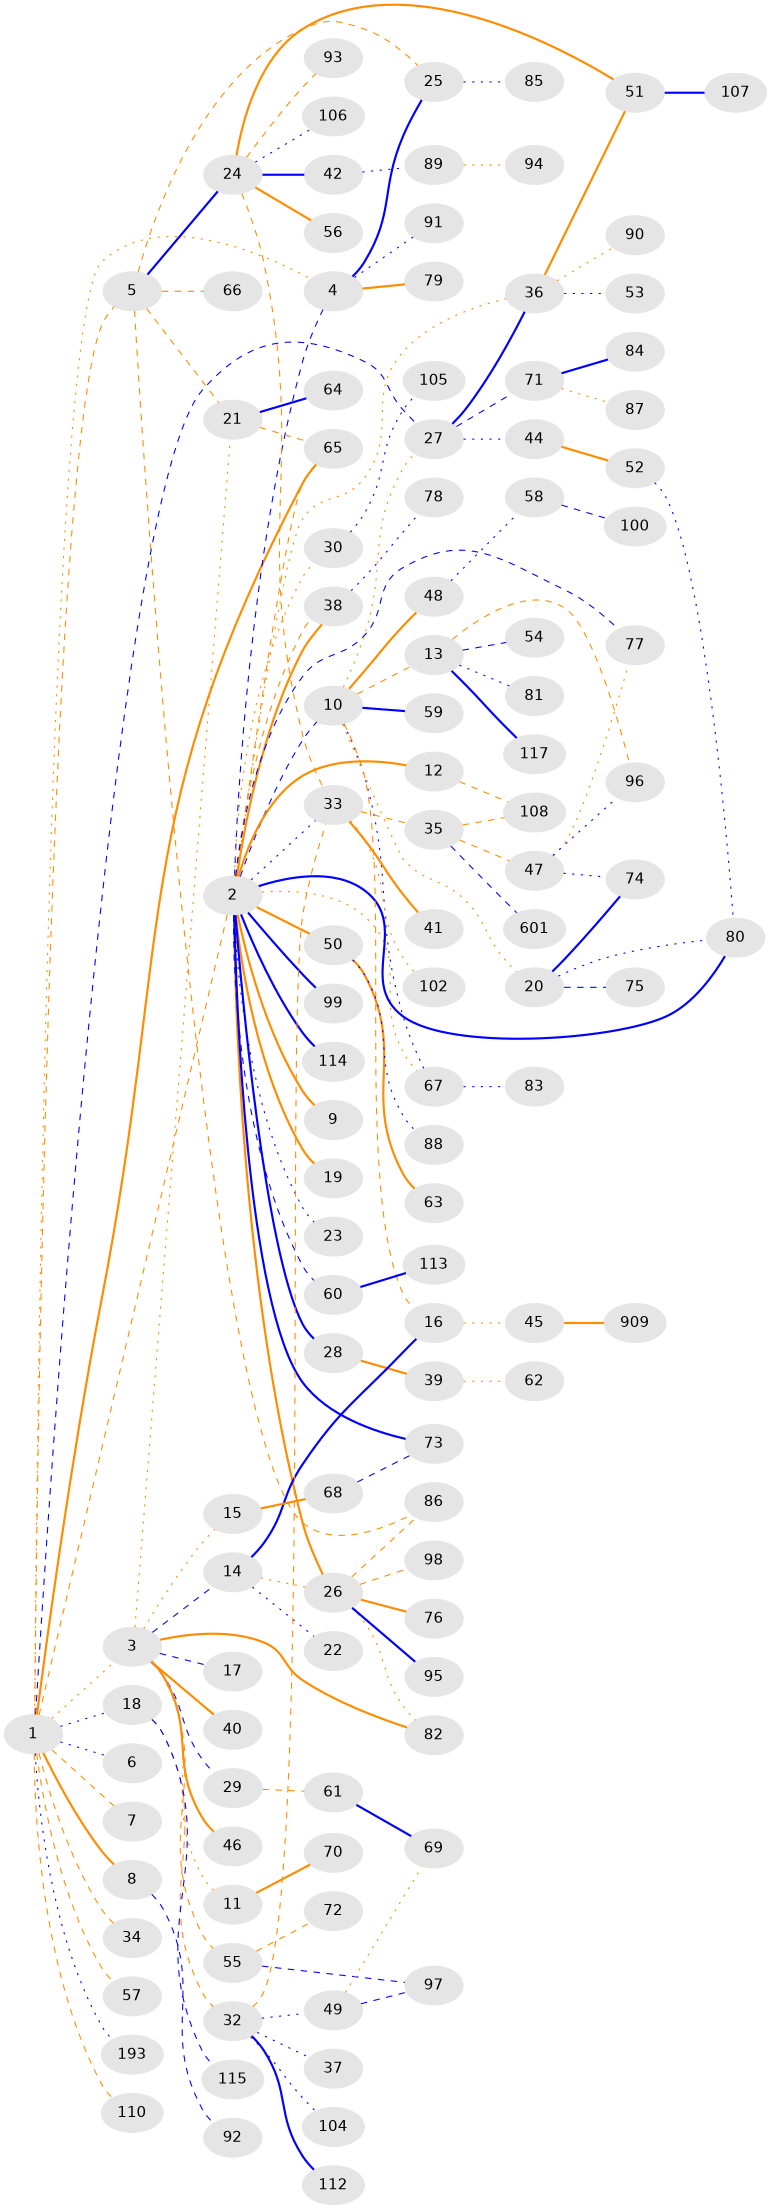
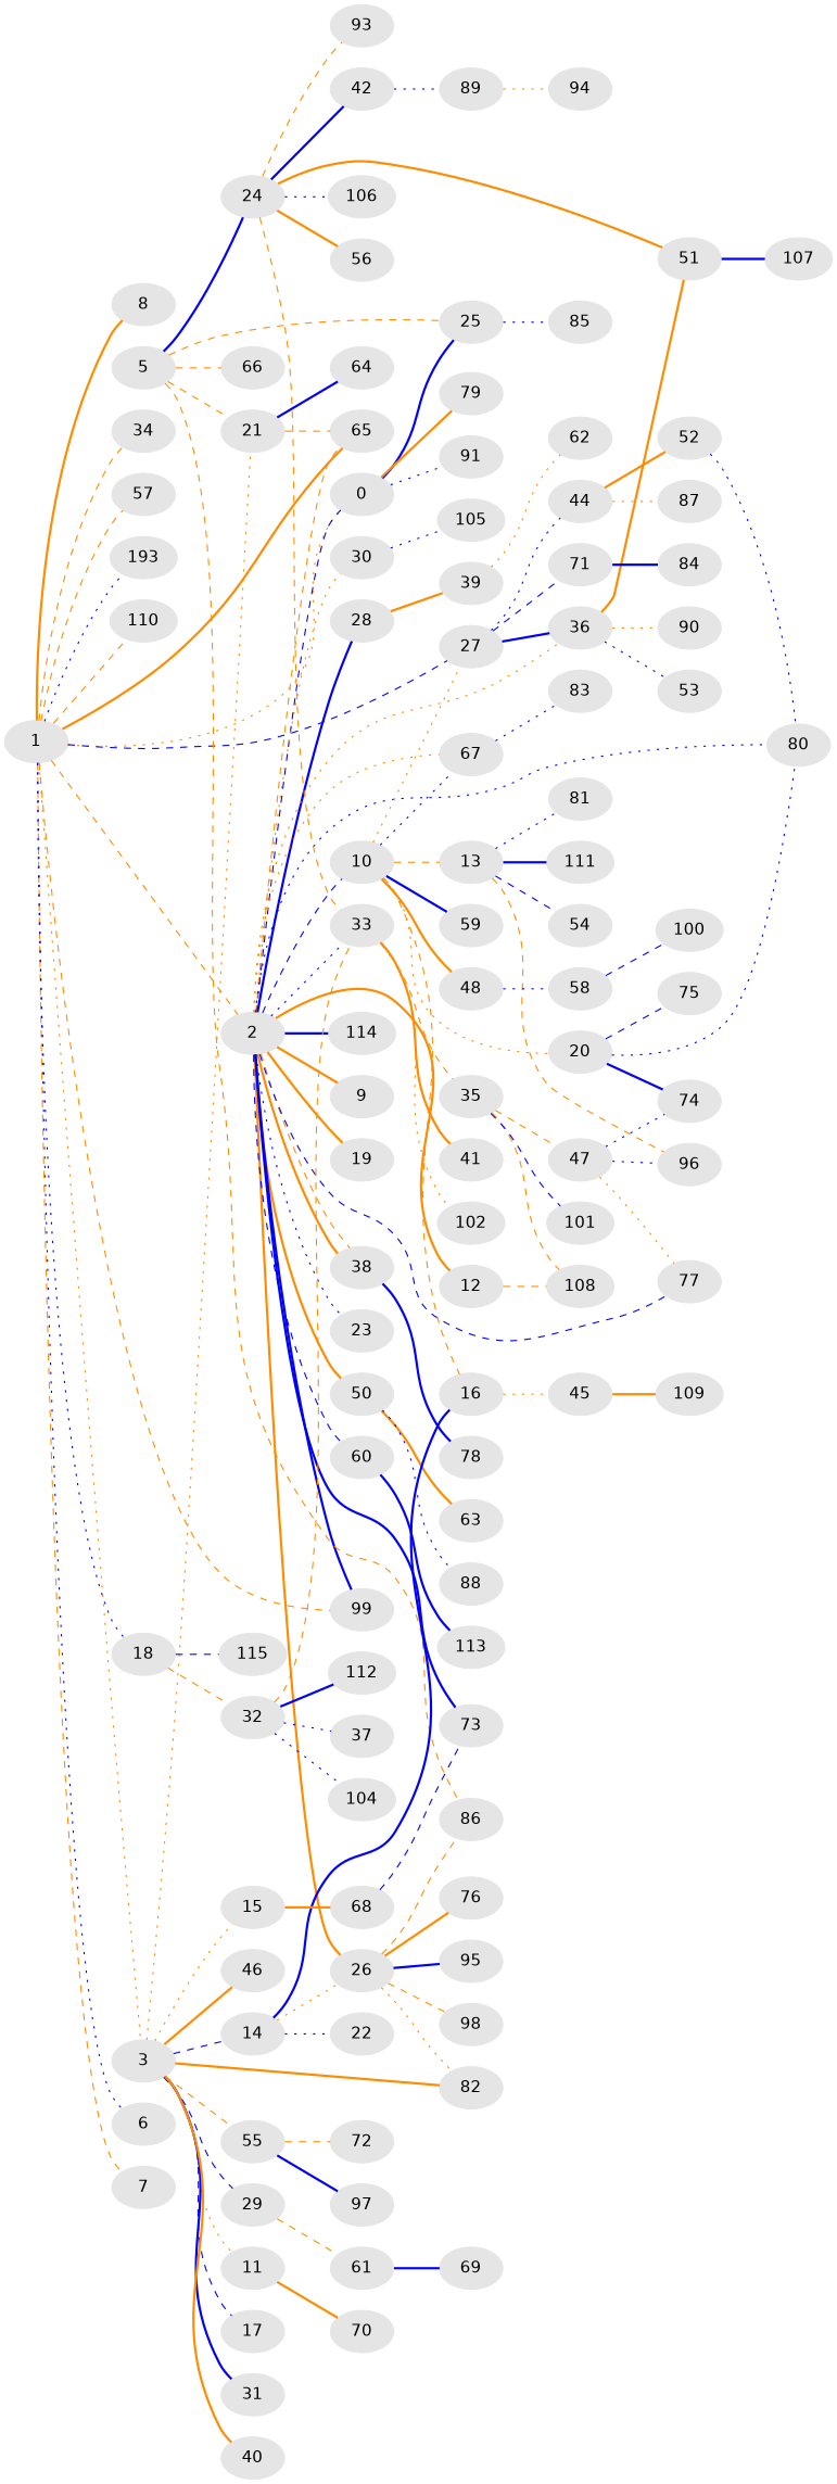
  graph {
    fontname="DejaVu Sans"
    rankdir=LR
    node [color=gray90 fontname="DejaVu Sans" style=filled]
    edge [color=darkorange fontname="DejaVu Sans" style=dashed]
    1
    2
    3
-   4
+   4 [label=0]
    5
    6
    7
    8
    18
    27
    34
    57
    65
    n14 [label=193]
    110
    9
    10
    12
    19
    23
    26
    28
    30
    33
    36
    38
    50
    60
    67
    73
    77
    80
    99
    114
    11
    14
    15
    17
    21
    29
+   31
    40
    46
    55
    82
    25
    79
    91
    24
    66
    86
-   92
    32
    115
    44
    71
    13
    16
    20
    48
    59
    108
    76
    95
    98
    39
    105
    35
    41
    102
    51
    53
    90
    78
    63
    88
    113
    83
    70
    22
    68
    64
    61
    97
    72
    85
    42
    56
    93
    106
    54
    81
    96
-   111 [label=117]
+   111
    45
    74
    75
    58
-   109 [label=909]
+   109
    37
-   49
    104
    112
    89
    107
    52
    84
    87
    62
    69
    47
-   101 [label=601]
+   101
    94
    100
    1 -- 2
    1 -- 3 [style=dotted]
    1 -- 4 [style=dotted]
-   1 -- 5
+   1 -- 99
    1 -- 6 [color=blue style=dotted]
    1 -- 7
    1 -- 8 [style=bold]
    1 -- 18 [color=blue style=dotted]
    1 -- 27 [color=blue]
    1 -- 34
    1 -- 57
    1 -- 65 [style=bold]
    1 -- n14 [color=blue style=dotted]
    1 -- 110
    2 -- 4 [color=blue]
    2 -- 65
    2 -- 9 [style=bold]
    2 -- 10 [color=blue]
    2 -- 12 [style=bold]
    2 -- 19 [style=bold]
    2 -- 23 [color=blue style=dotted]
    2 -- 26 [style=bold]
    2 -- 28 [color=blue style=bold]
    2 -- 30 [style=dotted]
    2 -- 33 [color=blue style=dotted]
    2 -- 36 [style=dotted]
    2 -- 38 [style=bold]
    2 -- 38
    2 -- 50 [style=bold]
    2 -- 60 [color=blue]
    2 -- 67 [style=dotted]
    2 -- 73 [color=blue style=bold]
    2 -- 77 [color=blue]
-   2 -- 80 [color=blue style=bold]
+   2 -- 80 [color=blue style=dotted]
    2 -- 99 [color=blue style=bold]
    2 -- 114 [color=blue style=bold]
    3 -- 11 [style=dotted]
    3 -- 14 [color=blue]
    3 -- 15 [style=dotted]
    3 -- 17 [color=blue]
    3 -- 21 [style=dotted]
    3 -- 29 [color=blue]
+   3 -- 31 [color=blue style=bold]
    3 -- 40 [style=bold]
    3 -- 46 [style=bold]
    3 -- 55
    3 -- 82 [style=bold]
    4 -- 25 [color=blue style=bold]
    4 -- 79 [style=bold]
    4 -- 91 [color=blue style=dotted]
    5 -- 21
    5 -- 25
    5 -- 24 [color=blue style=bold]
    5 -- 66
    5 -- 86
-   8 -- 92 [color=blue]
    18 -- 32
    18 -- 115 [color=blue]
    27 -- 36 [color=blue style=bold]
    27 -- 44 [color=blue style=dotted]
    27 -- 71 [color=blue]
    10 -- 27 [style=dotted]
    10 -- 67 [color=blue style=dotted]
    10 -- 13
    10 -- 16
    10 -- 20 [style=dotted]
    10 -- 48 [style=bold]
    10 -- 59 [color=blue style=bold]
    12 -- 108
    26 -- 82 [style=dotted]
    26 -- 86
    26 -- 76 [style=bold]
    26 -- 95 [color=blue style=bold]
    26 -- 98
    28 -- 39 [style=bold]
    30 -- 105 [color=blue style=dotted]
    33 -- 35
    33 -- 41 [style=bold]
    33 -- 102 [style=dotted]
    36 -- 51 [style=bold]
    36 -- 53 [color=blue style=dotted]
    36 -- 90 [style=dotted]
-   38 -- 78 [color=blue style=dotted]
+   38 -- 78 [color=blue style=bold]
    50 -- 63 [style=bold]
    50 -- 88 [color=blue style=dotted]
    60 -- 113 [color=blue style=bold]
    67 -- 83 [color=blue style=dotted]
    11 -- 70 [style=bold]
    14 -- 26 [style=dotted]
    14 -- 16 [color=blue style=bold]
    14 -- 22 [color=blue style=dotted]
    15 -- 68 [style=bold]
    21 -- 65
    21 -- 64 [color=blue style=bold]
    29 -- 61
-   55 -- 97 [color=blue]
+   55 -- 97 [color=blue style=bold]
    55 -- 72
    25 -- 85 [color=blue style=dotted]
    24 -- 33
    24 -- 51 [style=bold]
    24 -- 42 [color=blue style=bold]
    24 -- 56 [style=bold]
    24 -- 93
    24 -- 106 [color=blue style=dotted]
    32 -- 33
    32 -- 37 [color=blue style=dotted]
-   32 -- 49 [color=blue style=dotted]
    32 -- 104 [color=blue style=dotted]
    32 -- 112 [color=blue style=bold]
    44 -- 52 [style=bold]
    71 -- 84 [color=blue style=bold]
-   71 -- 87 [style=dotted]
+   44 -- 87 [style=dotted]
    13 -- 54 [color=blue]
    13 -- 81 [color=blue style=dotted]
    13 -- 96
    13 -- 111 [color=blue style=bold]
    16 -- 45 [style=dotted]
    20 -- 80 [color=blue style=dotted]
    20 -- 74 [color=blue style=bold]
    20 -- 75 [color=blue]
    48 -- 58 [color=blue style=dotted]
    39 -- 62 [style=dotted]
    35 -- 108
    35 -- 47
    35 -- 101 [color=blue]
    51 -- 107 [color=blue style=bold]
    68 -- 73 [color=blue]
    61 -- 69 [color=blue style=bold]
    42 -- 89 [color=blue style=dotted]
    45 -- 109 [style=bold]
    58 -- 100 [color=blue]
-   49 -- 97 [color=blue]
-   49 -- 69 [style=dotted]
    89 -- 94 [style=dotted]
    52 -- 80 [color=blue style=dotted]
    47 -- 77 [style=dotted]
    47 -- 96 [color=blue style=dotted]
    47 -- 74 [color=blue style=dotted]
  }
